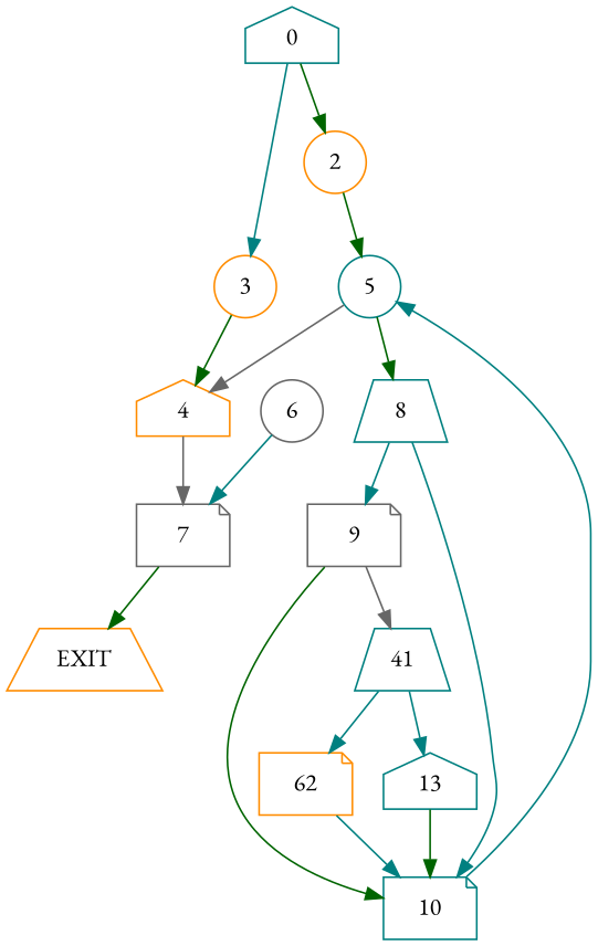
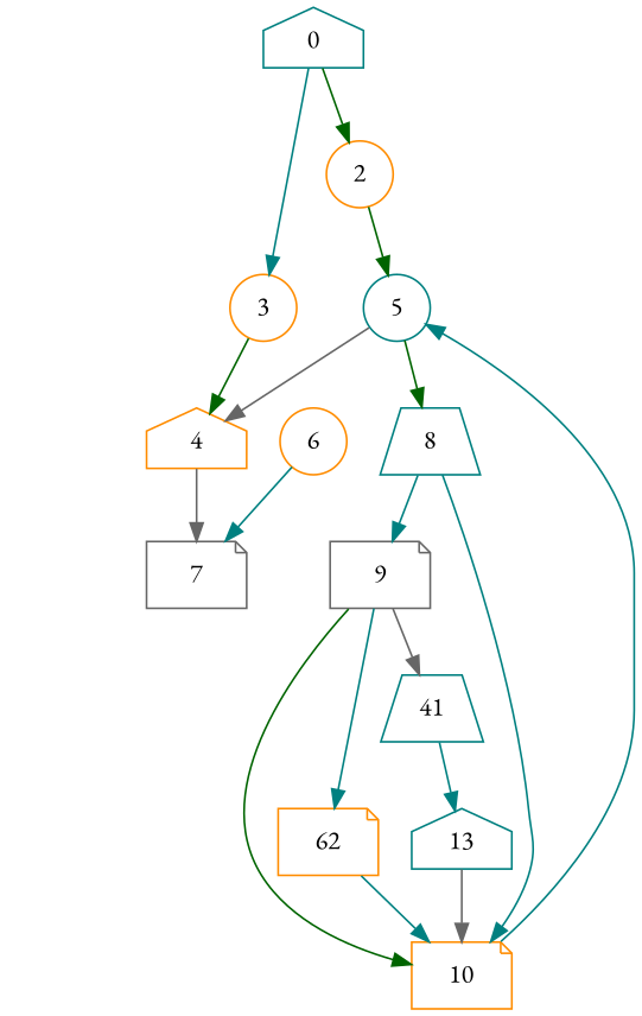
  digraph {
    fontname="EB Garamond"
    node [color=teal fontname="EB Garamond" shape=circle]
    edge [color=teal fontname="EB Garamond"]
    n1 [label=0 shape=house]
    2 [color=darkorange]
    3 [color=darkorange]
-   n4 [color=darkorange label=EXIT shape=trapezium]
    5
    4 [color=darkorange shape=house]
    8 [shape=trapezium]
    7 [color=gray40 shape=note]
-   6 [color=gray40]
+   6 [color=darkorange]
    9 [color=gray40 shape=note]
-   10 [shape=note]
+   10 [color=darkorange shape=note]
    n12 [label=41 shape=trapezium]
    n13 [color=darkorange label=62 shape=note]
    13 [shape=house]
    n1 -> 2 [color=darkgreen]
    n1 -> 3
    2 -> 5 [color=darkgreen]
    3 -> 4 [color=darkgreen]
    5 -> 4 [color=gray40]
    5 -> 8 [color=darkgreen]
    4 -> 7 [color=gray40]
    8 -> 9
    8 -> 10
-   7 -> n4 [color=darkgreen]
    6 -> 7
    9 -> 10 [color=darkgreen]
    9 -> n12 [color=gray40]
    10 -> 5
-   n12 -> n13
+   9 -> n13
    n12 -> 13
    n13 -> 10
-   13 -> 10 [color=darkgreen]
+   13 -> 10 [color=gray40]
  }
